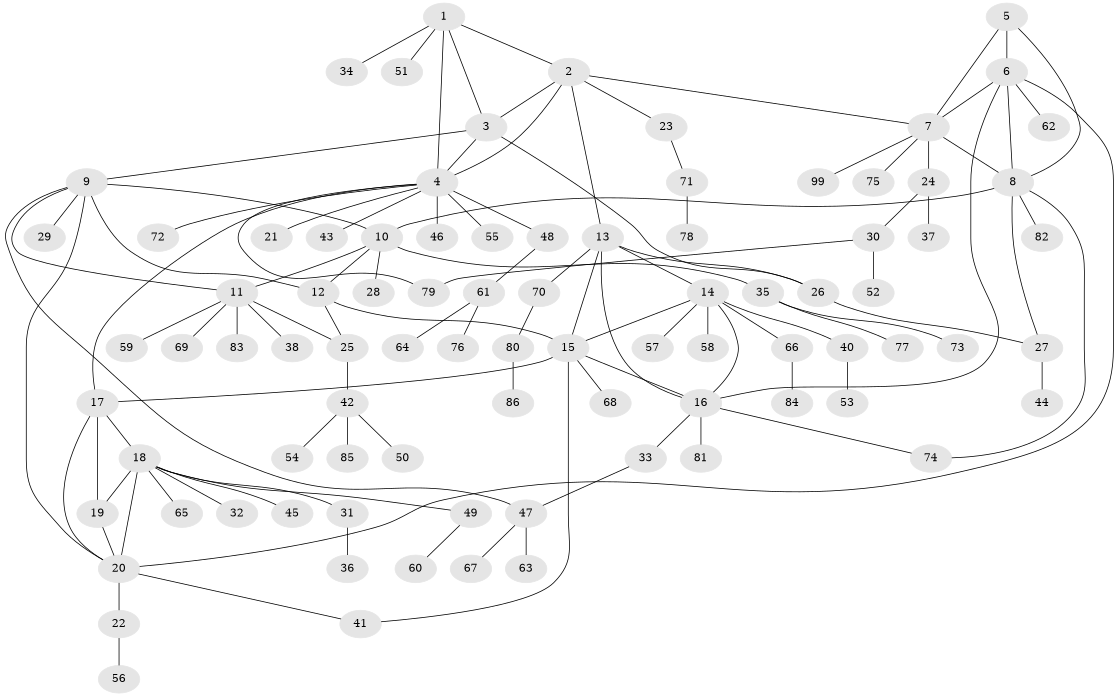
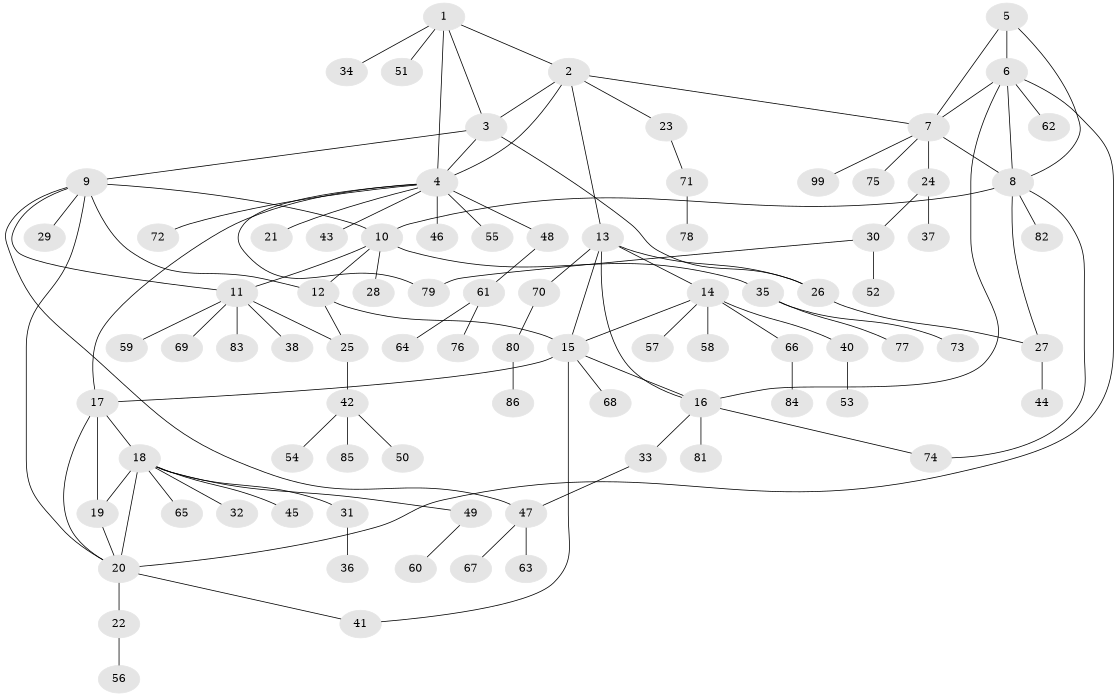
  graph {
    node [color=gray90 style=filled]
    1
    2
    3
    4
    34
    51
    7
    13
    23
    9
    26
    17
    21
    43
    46
    48
    55
    72
    79
    8
    24
    n22 [label=99]
    75
    16
    15
    14
    70
    71
    20
    10
    11
    12
    29
    47
    27
    18
    19
    61
    5
    6
    62
    74
    82
    33
    81
    41
    22
    30
    37
    28
    35
    44
    38
    59
    69
    83
    25
    63
    67
    73
    77
    68
    42
    40
    57
    58
    66
    80
    53
    84
    31
    32
    45
    49
    65
    36
    60
    56
    78
    52
    50
    54
    85
    64
    76
    86
    1 -- 2
    1 -- 3
    1 -- 4
    1 -- 34
    1 -- 51
    2 -- 3
    2 -- 4
    2 -- 7
    2 -- 13
    2 -- 23
    3 -- 4
    3 -- 9
    3 -- 26
    4 -- 17
    4 -- 21
    4 -- 43
    4 -- 46
    4 -- 48
    4 -- 55
    4 -- 72
    4 -- 79
    7 -- 8
    7 -- 24
    7 -- n22
    7 -- 75
    13 -- 26
    13 -- 16
    13 -- 15
    13 -- 14
    13 -- 70
    23 -- 71
    9 -- 20
    9 -- 10
    9 -- 11
    9 -- 12
    9 -- 29
    9 -- 47
    26 -- 27
    17 -- 20
    17 -- 18
    17 -- 19
    48 -- 61
    8 -- 10
    8 -- 27
    8 -- 74
    8 -- 82
    24 -- 30
    24 -- 37
    16 -- 74
    16 -- 33
    16 -- 81
    15 -- 17
    15 -- 16
    15 -- 41
    15 -- 68
-   14 -- 16
    14 -- 15
    14 -- 40
    14 -- 57
    14 -- 58
    14 -- 66
    70 -- 80
    71 -- 78
    20 -- 41
    20 -- 22
    10 -- 11
    10 -- 12
    10 -- 28
    10 -- 35
    11 -- 38
    11 -- 59
    11 -- 69
    11 -- 83
    11 -- 25
    12 -- 15
    12 -- 25
    47 -- 63
    47 -- 67
    27 -- 44
    18 -- 20
    18 -- 19
    18 -- 31
    18 -- 32
    18 -- 45
    18 -- 49
    18 -- 65
    19 -- 20
    61 -- 64
    61 -- 76
    5 -- 7
    5 -- 8
    5 -- 6
    6 -- 7
    6 -- 8
    6 -- 16
    6 -- 20
    6 -- 62
    33 -- 47
    22 -- 56
    30 -- 79
    30 -- 52
    35 -- 73
    35 -- 77
    25 -- 42
    42 -- 50
    42 -- 54
    42 -- 85
    40 -- 53
    66 -- 84
    80 -- 86
    31 -- 36
    49 -- 60
  }
